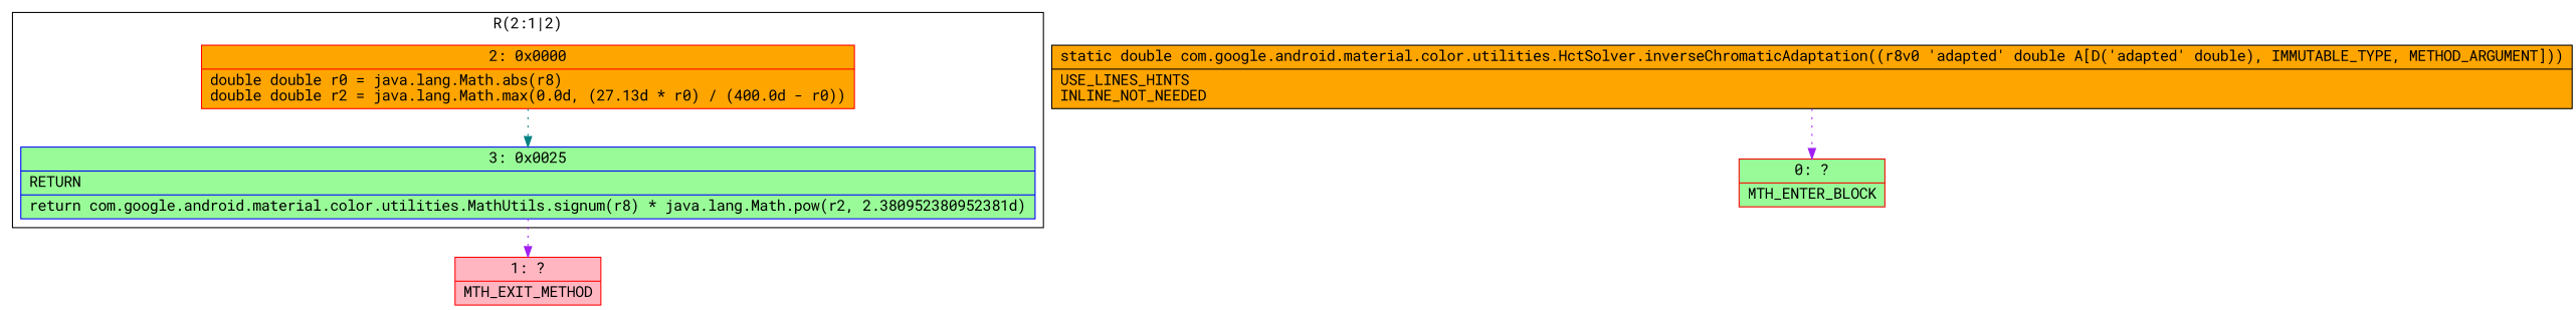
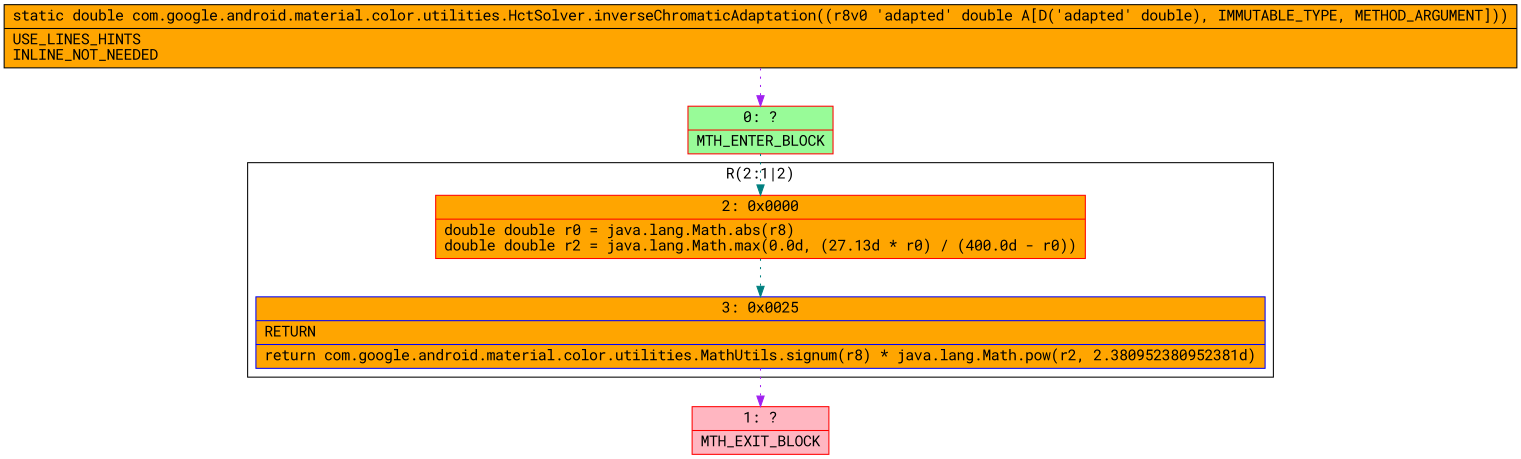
  digraph {
    fontname="Roboto Mono"
    node [color=red fillcolor=orange fontname="Roboto Mono" shape=record style=filled]
    edge [color=teal fontname="Roboto Mono" style=dotted]
    n1 [label="{2\:\ 0x0000|double double r0 = java.lang.Math.abs(r8)\ldouble double r2 = java.lang.Math.max(0.0d, (27.13d * r0) \/ (400.0d \- r0))\l}"]
-   n2 [color=blue fillcolor=palegreen label="{3\:\ 0x0025|RETURN\l|return com.google.android.material.color.utilities.MathUtils.signum(r8) * java.lang.Math.pow(r2, 2.380952380952381d)\l}"]
-   n3 [fillcolor=lightpink label="{1\:\ ?|MTH_EXIT_METHOD\l}"]
+   n2 [color=blue label="{3\:\ 0x0025|RETURN\l|return com.google.android.material.color.utilities.MathUtils.signum(r8) * java.lang.Math.pow(r2, 2.380952380952381d)\l}"]
+   n3 [fillcolor=lightpink label="{1\:\ ?|MTH_EXIT_BLOCK\l}"]
    n4 [fillcolor=palegreen label="{0\:\ ?|MTH_ENTER_BLOCK\l}"]
    n5 [label="{static double com.google.android.material.color.utilities.HctSolver.inverseChromaticAdaptation((r8v0 'adapted' double A[D('adapted' double), IMMUTABLE_TYPE, METHOD_ARGUMENT]))  | USE_LINES_HINTS\lINLINE_NOT_NEEDED\l}" color=""]
    subgraph cluster_1 {
      label="R(2:1|2)"
      n1
      n2
    }
    n1 -> n2
    n2 -> n3 [color=purple]
+   n4 -> n1
    n5 -> n4 [color=purple]
  }
